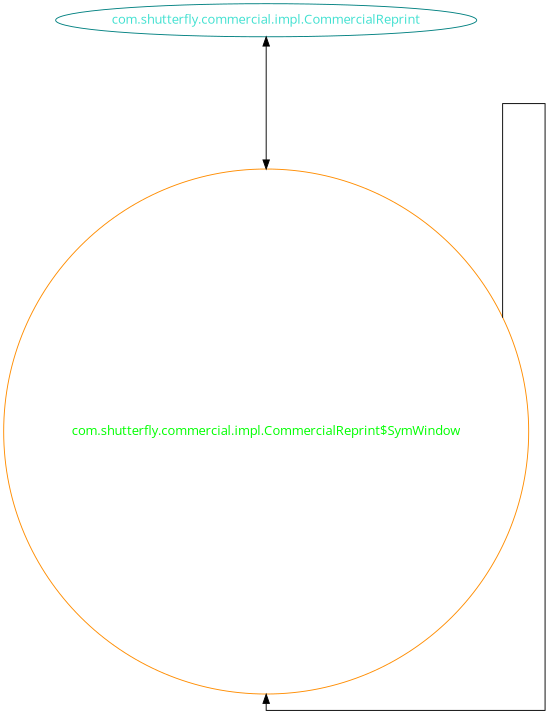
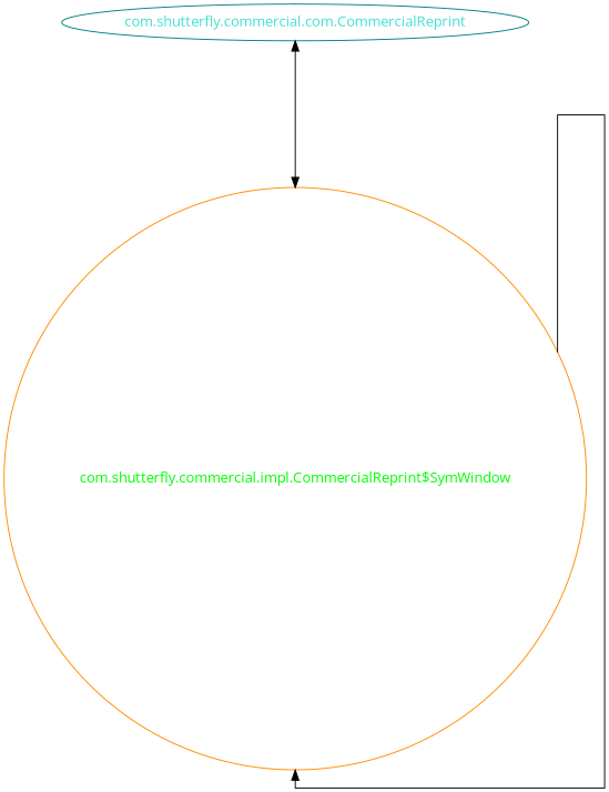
  digraph {
    concentrate=true
    rankdir=TB
    ranksep=2.0
    splines=ortho
    fontname="Open Sans"
    node [fontname="Open Sans"]
    edge [fontname="Open Sans"]
    "com.shutterfly.commercial.impl.CommercialReprint$SymWindow" [fontcolor=green color=darkorange shape=circle]
-   "com.shutterfly.commercial.impl.CommercialReprint" [fontcolor=turquoise color=teal shape=ellipse]
+   "com.shutterfly.commercial.impl.CommercialReprint" [fontcolor=turquoise color=teal shape=ellipse label="com.shutterfly.commercial.com.CommercialReprint"]
    "com.shutterfly.commercial.impl.CommercialReprint$SymWindow" -> "com.shutterfly.commercial.impl.CommercialReprint$SymWindow"
    "com.shutterfly.commercial.impl.CommercialReprint" -> "com.shutterfly.commercial.impl.CommercialReprint$SymWindow" [dir=both]
  }
